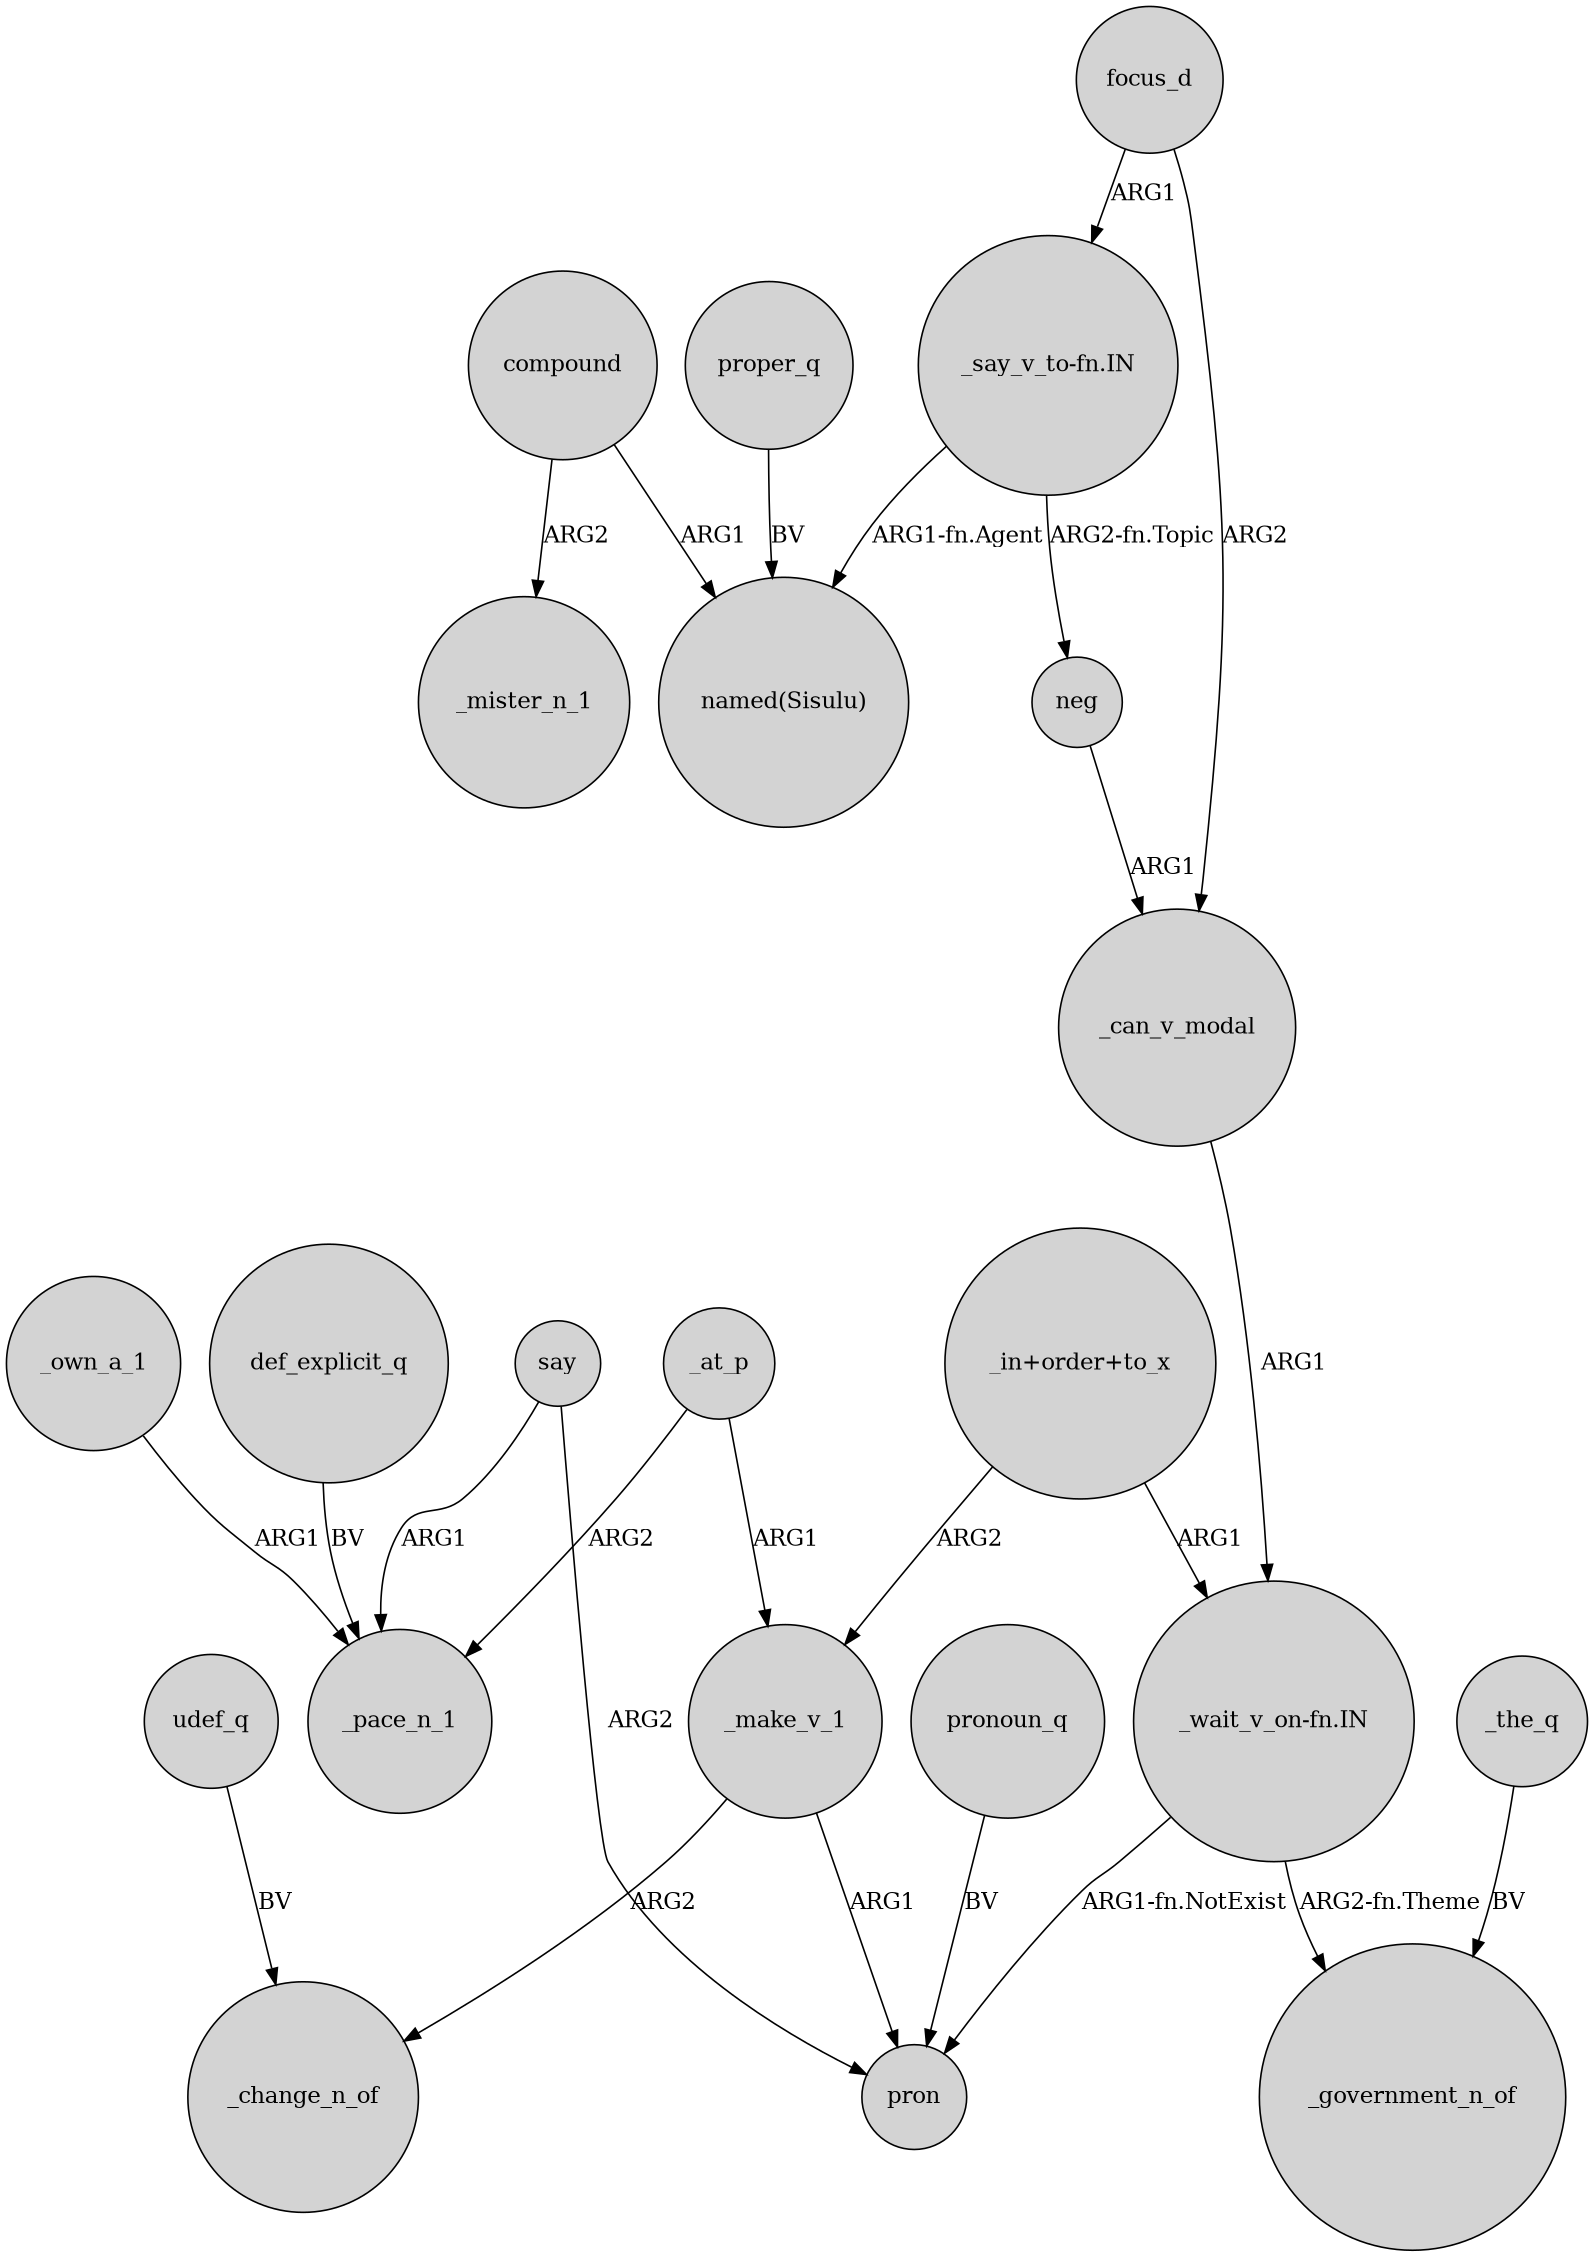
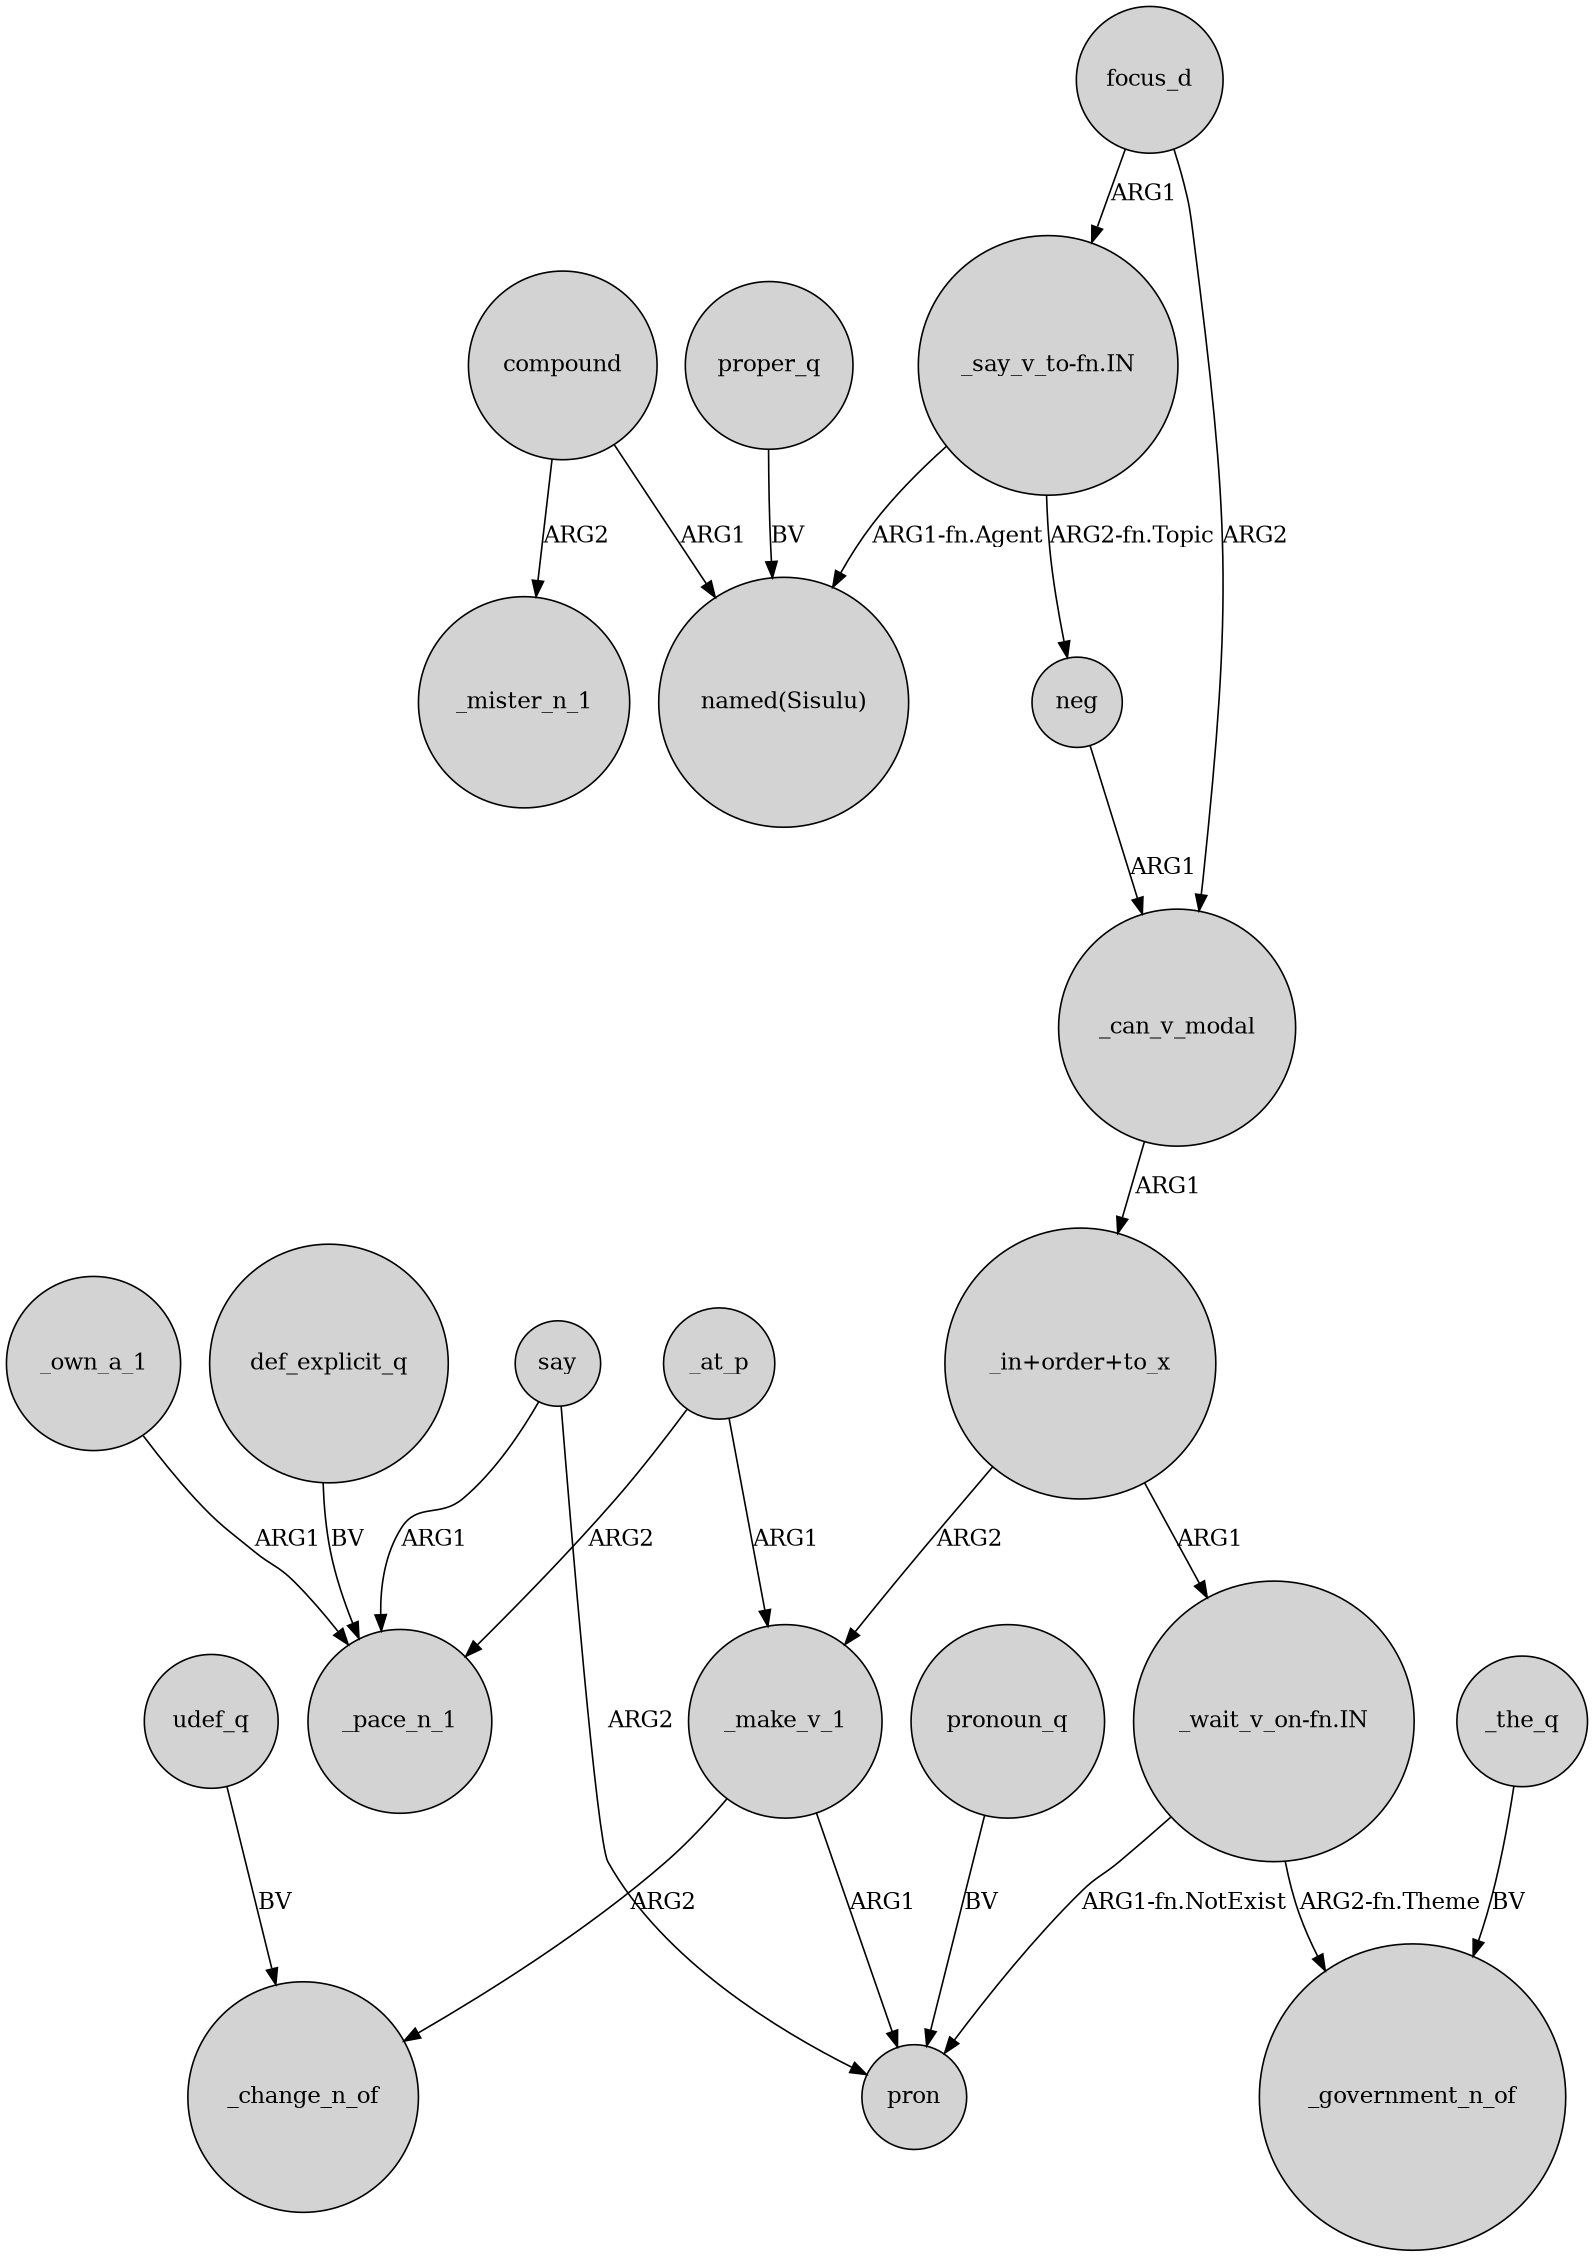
  digraph {
    node [shape=circle style=filled]
    "_say_v_to-fn.IN"
    "named(Sisulu)"
    neg
    _can_v_modal
    n5 [label=say]
    pron
    _pace_n_1
    "_wait_v_on-fn.IN"
    _government_n_of
    "_in+order+to_x"
    _make_v_1
    _change_n_of
    compound
    _mister_n_1
    udef_q
    pronoun_q
    def_explicit_q
    proper_q
    _the_q
    _own_a_1
    _at_p
    focus_d
    "_say_v_to-fn.IN" -> "named(Sisulu)" [label="ARG1-fn.Agent"]
    "_say_v_to-fn.IN" -> neg [label="ARG2-fn.Topic"]
    neg -> _can_v_modal [label=ARG1]
-   _can_v_modal -> "_wait_v_on-fn.IN" [label=ARG1]
+   _can_v_modal -> "_in+order+to_x" [label=ARG1]
    n5 -> pron [label=ARG2]
    n5 -> _pace_n_1 [label=ARG1]
    "_wait_v_on-fn.IN" -> pron [label="ARG1-fn.NotExist"]
    "_wait_v_on-fn.IN" -> _government_n_of [label="ARG2-fn.Theme"]
    "_in+order+to_x" -> "_wait_v_on-fn.IN" [label=ARG1]
    "_in+order+to_x" -> _make_v_1 [label=ARG2]
    _make_v_1 -> pron [label=ARG1]
    _make_v_1 -> _change_n_of [label=ARG2]
    compound -> "named(Sisulu)" [label=ARG1]
    compound -> _mister_n_1 [label=ARG2]
    udef_q -> _change_n_of [label=BV]
    pronoun_q -> pron [label=BV]
    def_explicit_q -> _pace_n_1 [label=BV]
    proper_q -> "named(Sisulu)" [label=BV]
    _the_q -> _government_n_of [label=BV]
    _own_a_1 -> _pace_n_1 [label=ARG1]
    _at_p -> _pace_n_1 [label=ARG2]
    _at_p -> _make_v_1 [label=ARG1]
    focus_d -> "_say_v_to-fn.IN" [label=ARG1]
    focus_d -> _can_v_modal [label=ARG2]
  }
